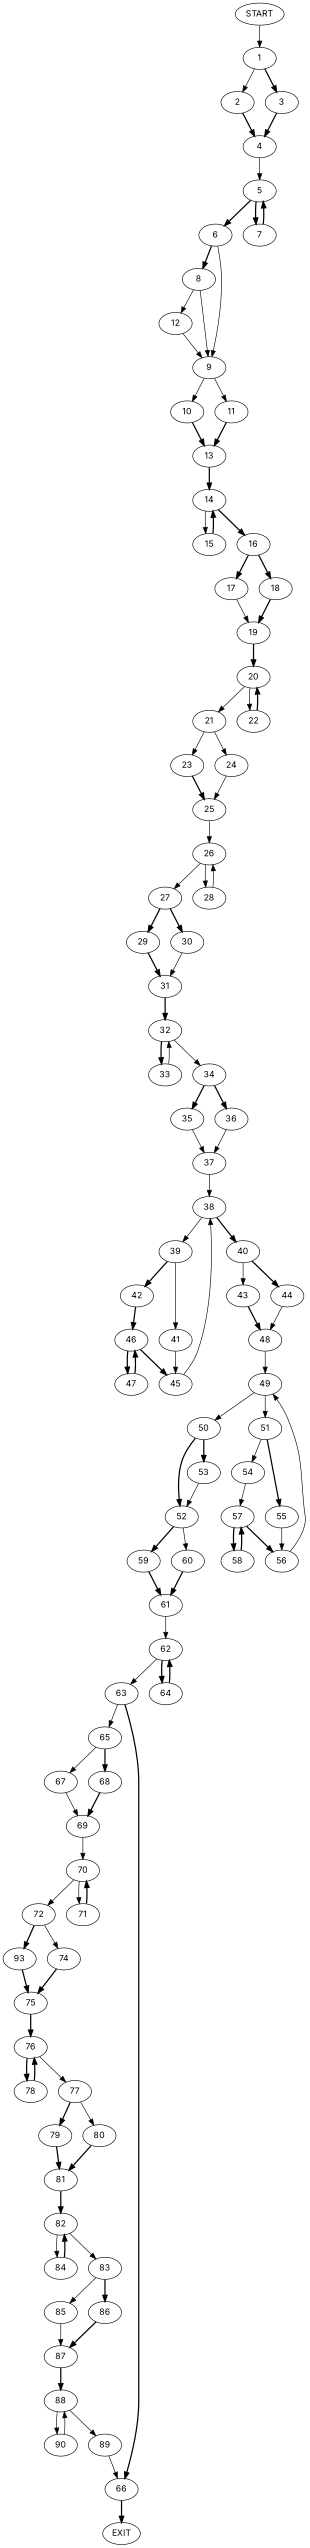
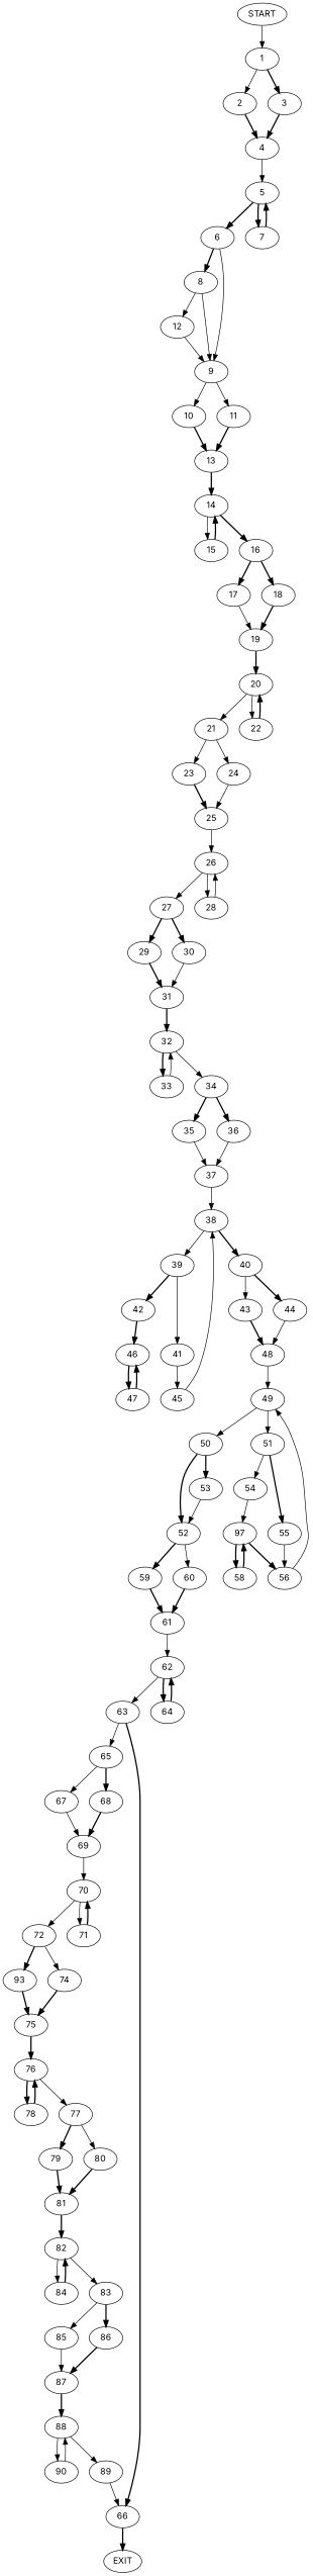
  digraph {
    fontname=Inter
    node [fontname=Inter]
    edge [fontname=Inter style=bold]
    n1 [label=START]
    1
    2
    3
    n5 [label=EXIT]
    4
    5
    6
    7
    8
    9
    12
    10
    11
    13
    14
    15
    16
    17
    18
    19
    20
    21
    22
    23
    24
    25
    26
    27
    28
    29
    30
    31
    32
    33
    34
    35
    36
    37
    38
    39
    40
    41
    42
    43
    44
    45
    46
    48
    47
    49
    50
    51
    52
    53
    54
    55
    59
    60
-   57
+   57 [label=97]
    56
    61
    58
    62
    63
    64
    65
    66
    67
    68
    69
    70
    71
    72
    n75 [label=93]
    74
    75
    76
    77
    78
    79
    80
    81
    82
    83
    84
    85
    86
    87
    88
    89
    90
    n1 -> 1 [style=solid]
    1 -> 2 [style=solid]
    1 -> 3
    2 -> 4
    3 -> 4
    4 -> 5 [style=solid]
    5 -> 6
    5 -> 7
    6 -> 8
    6 -> 9 [style=solid]
    7 -> 5
    8 -> 9 [style=solid]
    8 -> 12 [style=solid]
    9 -> 10 [style=solid]
    9 -> 11 [style=solid]
    12 -> 9 [style=solid]
    10 -> 13
    11 -> 13
    13 -> 14
    14 -> 15 [style=solid]
    14 -> 16
    15 -> 14
    16 -> 17
    16 -> 18
    17 -> 19 [style=solid]
    18 -> 19
    19 -> 20
    20 -> 21 [style=solid]
    20 -> 22 [style=solid]
    21 -> 23 [style=solid]
    21 -> 24 [style=solid]
    22 -> 20
    23 -> 25
    24 -> 25 [style=solid]
    25 -> 26 [style=solid]
    26 -> 27 [style=solid]
    26 -> 28 [style=solid]
    27 -> 29
    27 -> 30
    28 -> 26 [style=solid]
    29 -> 31
    30 -> 31 [style=solid]
    31 -> 32
    32 -> 33
    32 -> 34 [style=solid]
    33 -> 32 [style=solid]
    34 -> 35
    34 -> 36
    35 -> 37 [style=solid]
    36 -> 37 [style=solid]
    37 -> 38 [style=solid]
    38 -> 39 [style=solid]
    38 -> 40
    39 -> 41 [style=solid]
    39 -> 42
    40 -> 43 [style=solid]
    40 -> 44
    41 -> 45 [style=solid]
    42 -> 46
    43 -> 48
    44 -> 48 [style=solid]
    45 -> 38 [style=solid]
-   46 -> 45
    46 -> 47
    48 -> 49 [style=solid]
    47 -> 46
    49 -> 50 [style=solid]
    49 -> 51 [style=solid]
    50 -> 52
    50 -> 53
    51 -> 54 [style=solid]
    51 -> 55
    52 -> 59
    52 -> 60 [style=solid]
    53 -> 52 [style=solid]
    54 -> 57 [style=solid]
    55 -> 56 [style=solid]
    59 -> 61
    60 -> 61
    57 -> 56
    57 -> 58
    56 -> 49 [style=solid]
    61 -> 62 [style=solid]
    58 -> 57
    62 -> 63 [style=solid]
    62 -> 64
    63 -> 65 [style=solid]
    63 -> 66
    64 -> 62
    65 -> 67 [style=solid]
    65 -> 68
    66 -> n5
    67 -> 69 [style=solid]
    68 -> 69
    69 -> 70 [style=solid]
    70 -> 71 [style=solid]
    70 -> 72 [style=solid]
    71 -> 70
    72 -> n75
    72 -> 74 [style=solid]
    n75 -> 75
    74 -> 75
    75 -> 76
    76 -> 77 [style=solid]
    76 -> 78
    77 -> 79
    77 -> 80 [style=solid]
    78 -> 76
    79 -> 81
    80 -> 81
    81 -> 82
    82 -> 83 [style=solid]
    82 -> 84 [style=solid]
    83 -> 85 [style=solid]
    83 -> 86
    84 -> 82
    85 -> 87 [style=solid]
    86 -> 87
    87 -> 88
    88 -> 89 [style=solid]
    88 -> 90 [style=solid]
    89 -> 66 [style=solid]
    90 -> 88 [style=solid]
  }
